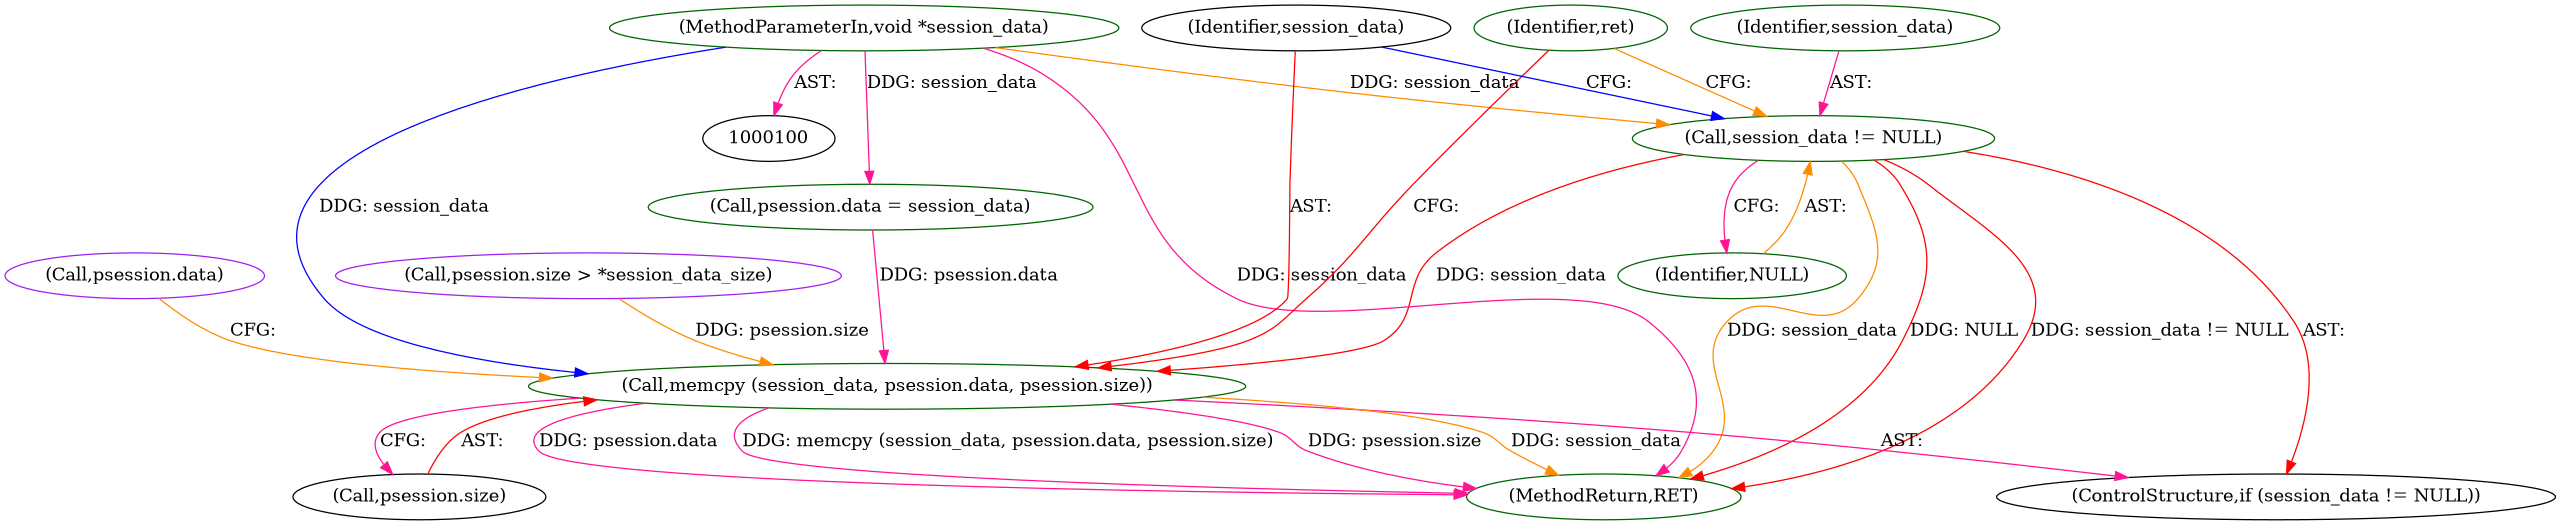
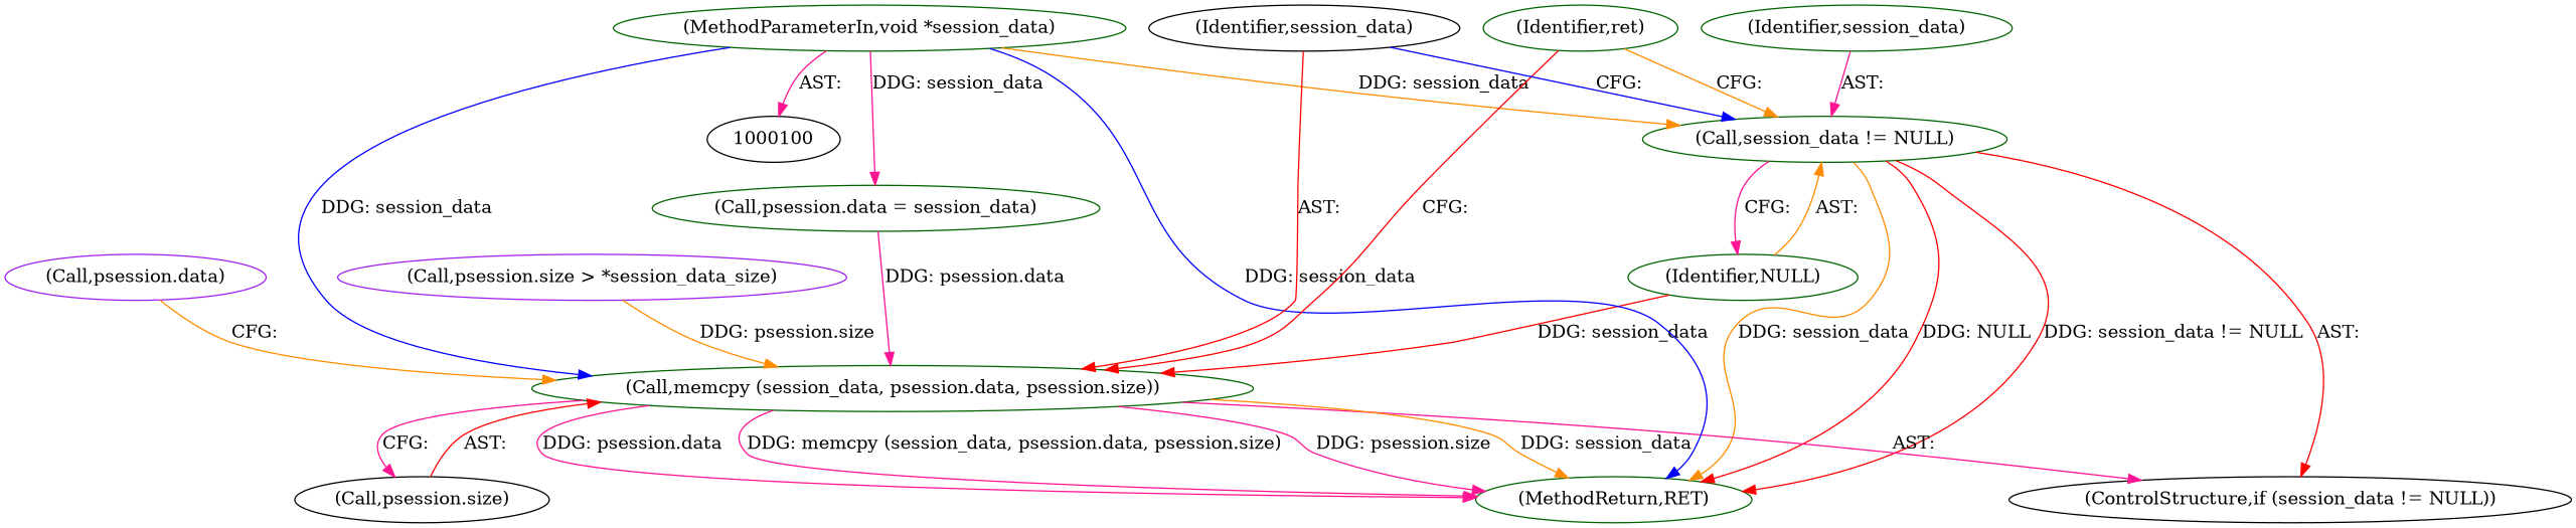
  digraph {
    node [color=darkgreen]
    edge [color=deeppink]
    n1 [label="(Call,session_data != NULL)"]
    n2 [label="(Call,memcpy (session_data, psession.data, psession.size))"]
    n3 [color=black label="(ControlStructure,if (session_data != NULL))"]
    n4 [label="(MethodReturn,RET)"]
    n5 [label="(Identifier,NULL)"]
    n6 [color=black label="(Call,psession.size)"]
    n7 [label="(MethodParameterIn,void *session_data)"]
    n8 [label="(Call,psession.data = session_data)"]
    1000100 [color=black]
    n10 [color=purple label="(Call,psession.size > *session_data_size)"]
    n11 [label="(Identifier,session_data)"]
    n12 [label="(Identifier,ret)"]
    n13 [color=black label="(Identifier,session_data)"]
    n14 [color=purple label="(Call,psession.data)"]
-   n1 -> n2 [color=red label="DDG: session_data"]
+   n5 -> n2 [color=red label="DDG: session_data"]
    n1 -> n3 [color=red label="AST: "]
    n1 -> n4 [color=red label="DDG: NULL"]
    n1 -> n4 [color=red label="DDG: session_data != NULL"]
    n1 -> n4 [color=darkorange label="DDG: session_data"]
    n1 -> n5 [label="CFG: "]
    n2 -> n3 [label="AST: "]
    n2 -> n4 [label="DDG: psession.size"]
    n2 -> n4 [color=darkorange label="DDG: session_data"]
    n2 -> n4 [label="DDG: psession.data"]
    n2 -> n4 [label="DDG: memcpy (session_data, psession.data, psession.size)"]
    n2 -> n6 [label="CFG: "]
    n5 -> n1 [color=darkorange label="AST: "]
    n6 -> n2 [color=red label="AST: "]
    n7 -> n1 [color=darkorange label="DDG: session_data"]
    n7 -> n2 [color=blue label="DDG: session_data"]
-   n7 -> n4 [label="DDG: session_data"]
+   n7 -> n4 [color=blue label="DDG: session_data"]
    n7 -> n8 [label="DDG: session_data"]
    n7 -> 1000100 [label="AST: "]
    n8 -> n2 [label="DDG: psession.data"]
    n10 -> n2 [color=darkorange label="DDG: psession.size"]
    n11 -> n1 [label="AST: "]
    n12 -> n1 [color=darkorange label="CFG: "]
    n12 -> n2 [color=red label="CFG: "]
    n13 -> n1 [color=blue label="CFG: "]
    n13 -> n2 [color=red label="AST: "]
    n14 -> n2 [color=darkorange label="CFG: "]
  }
